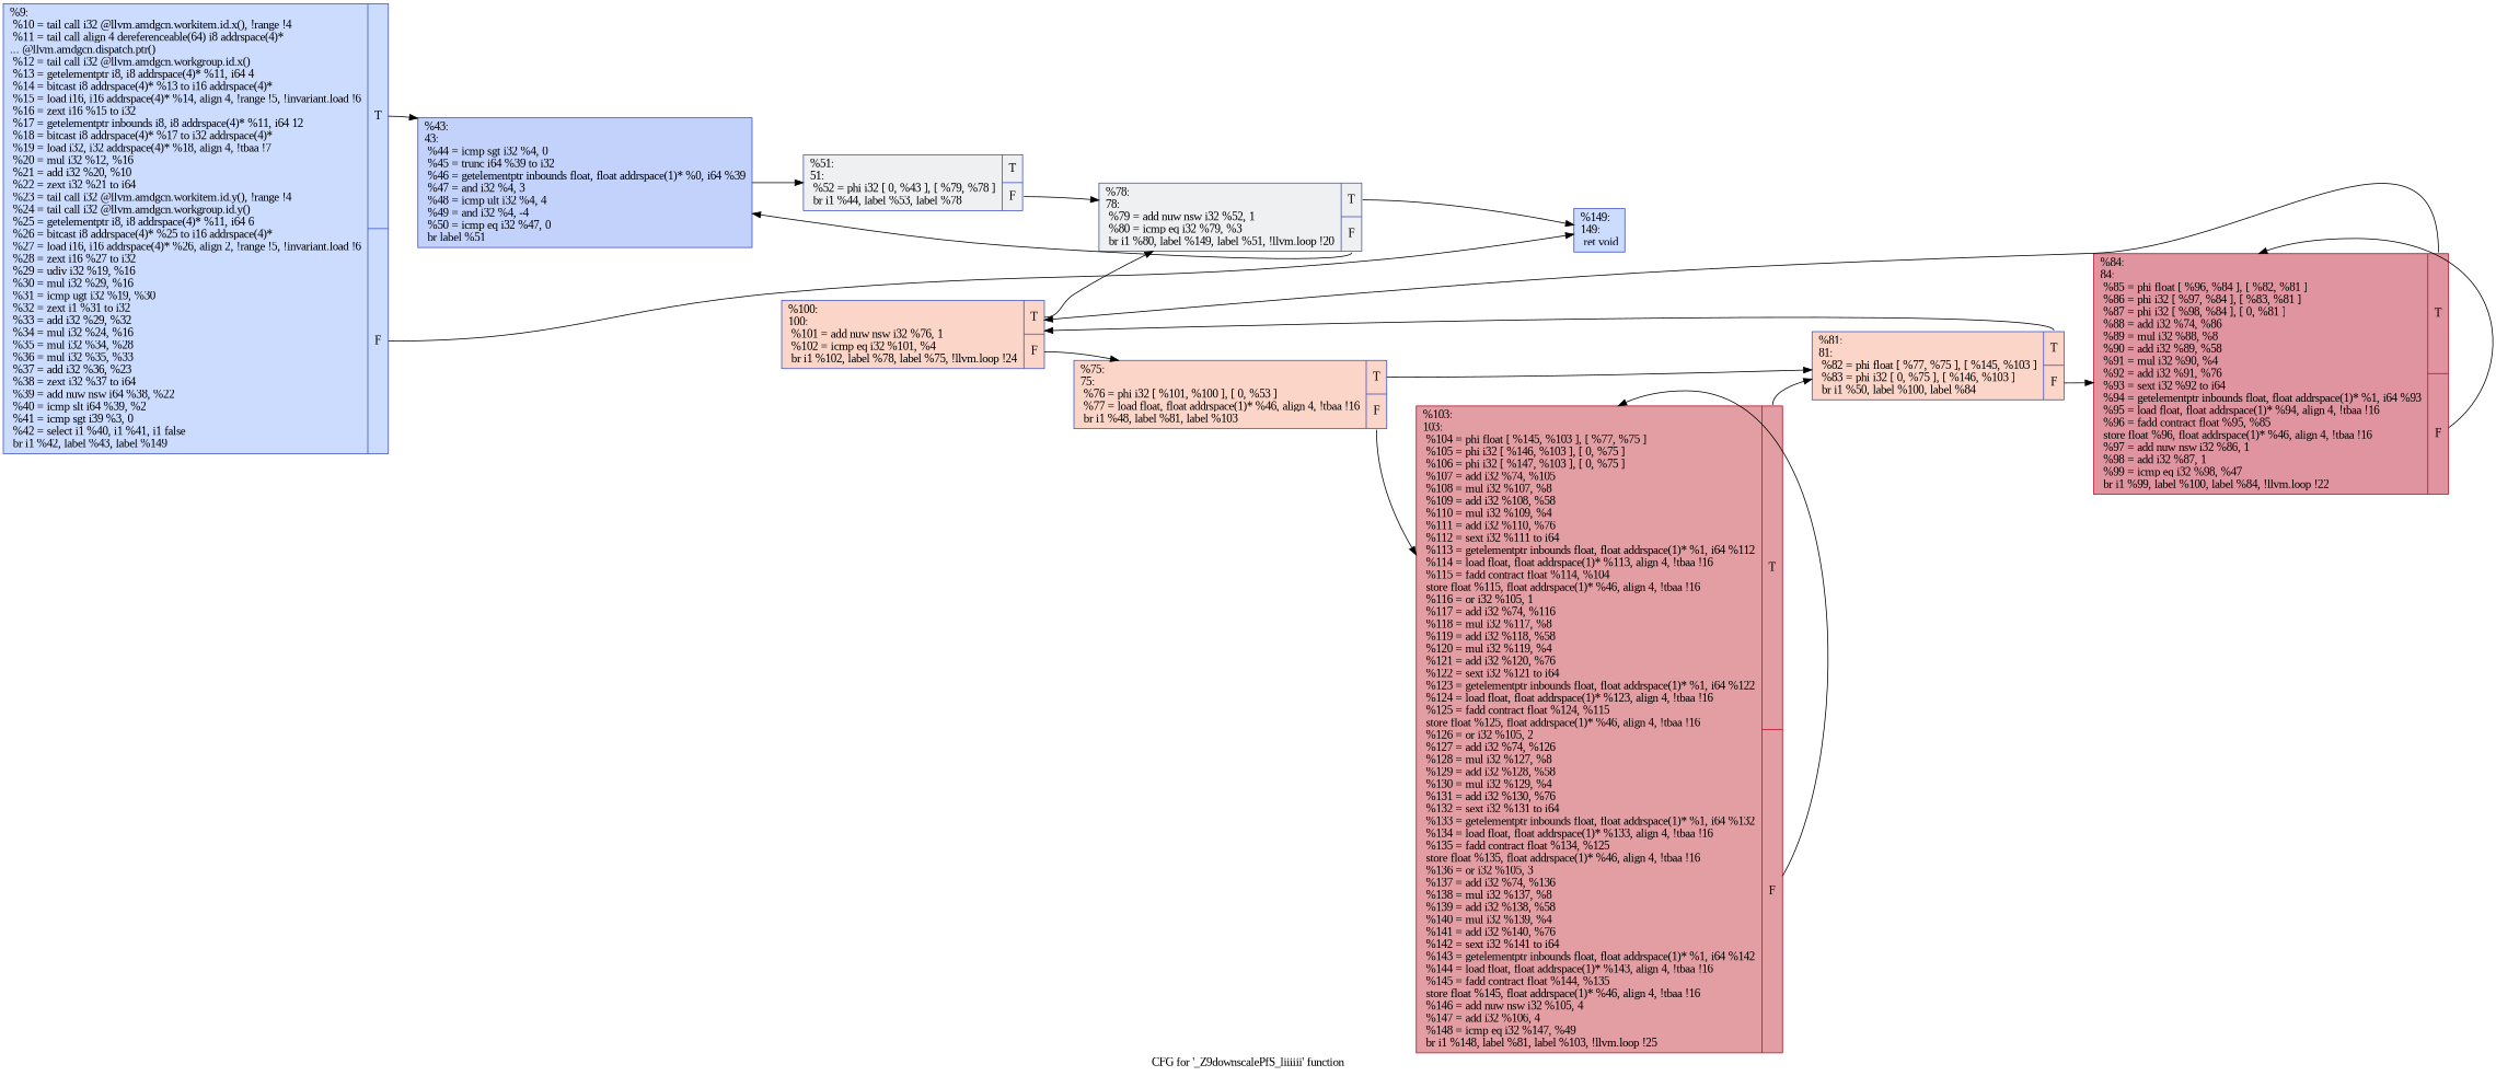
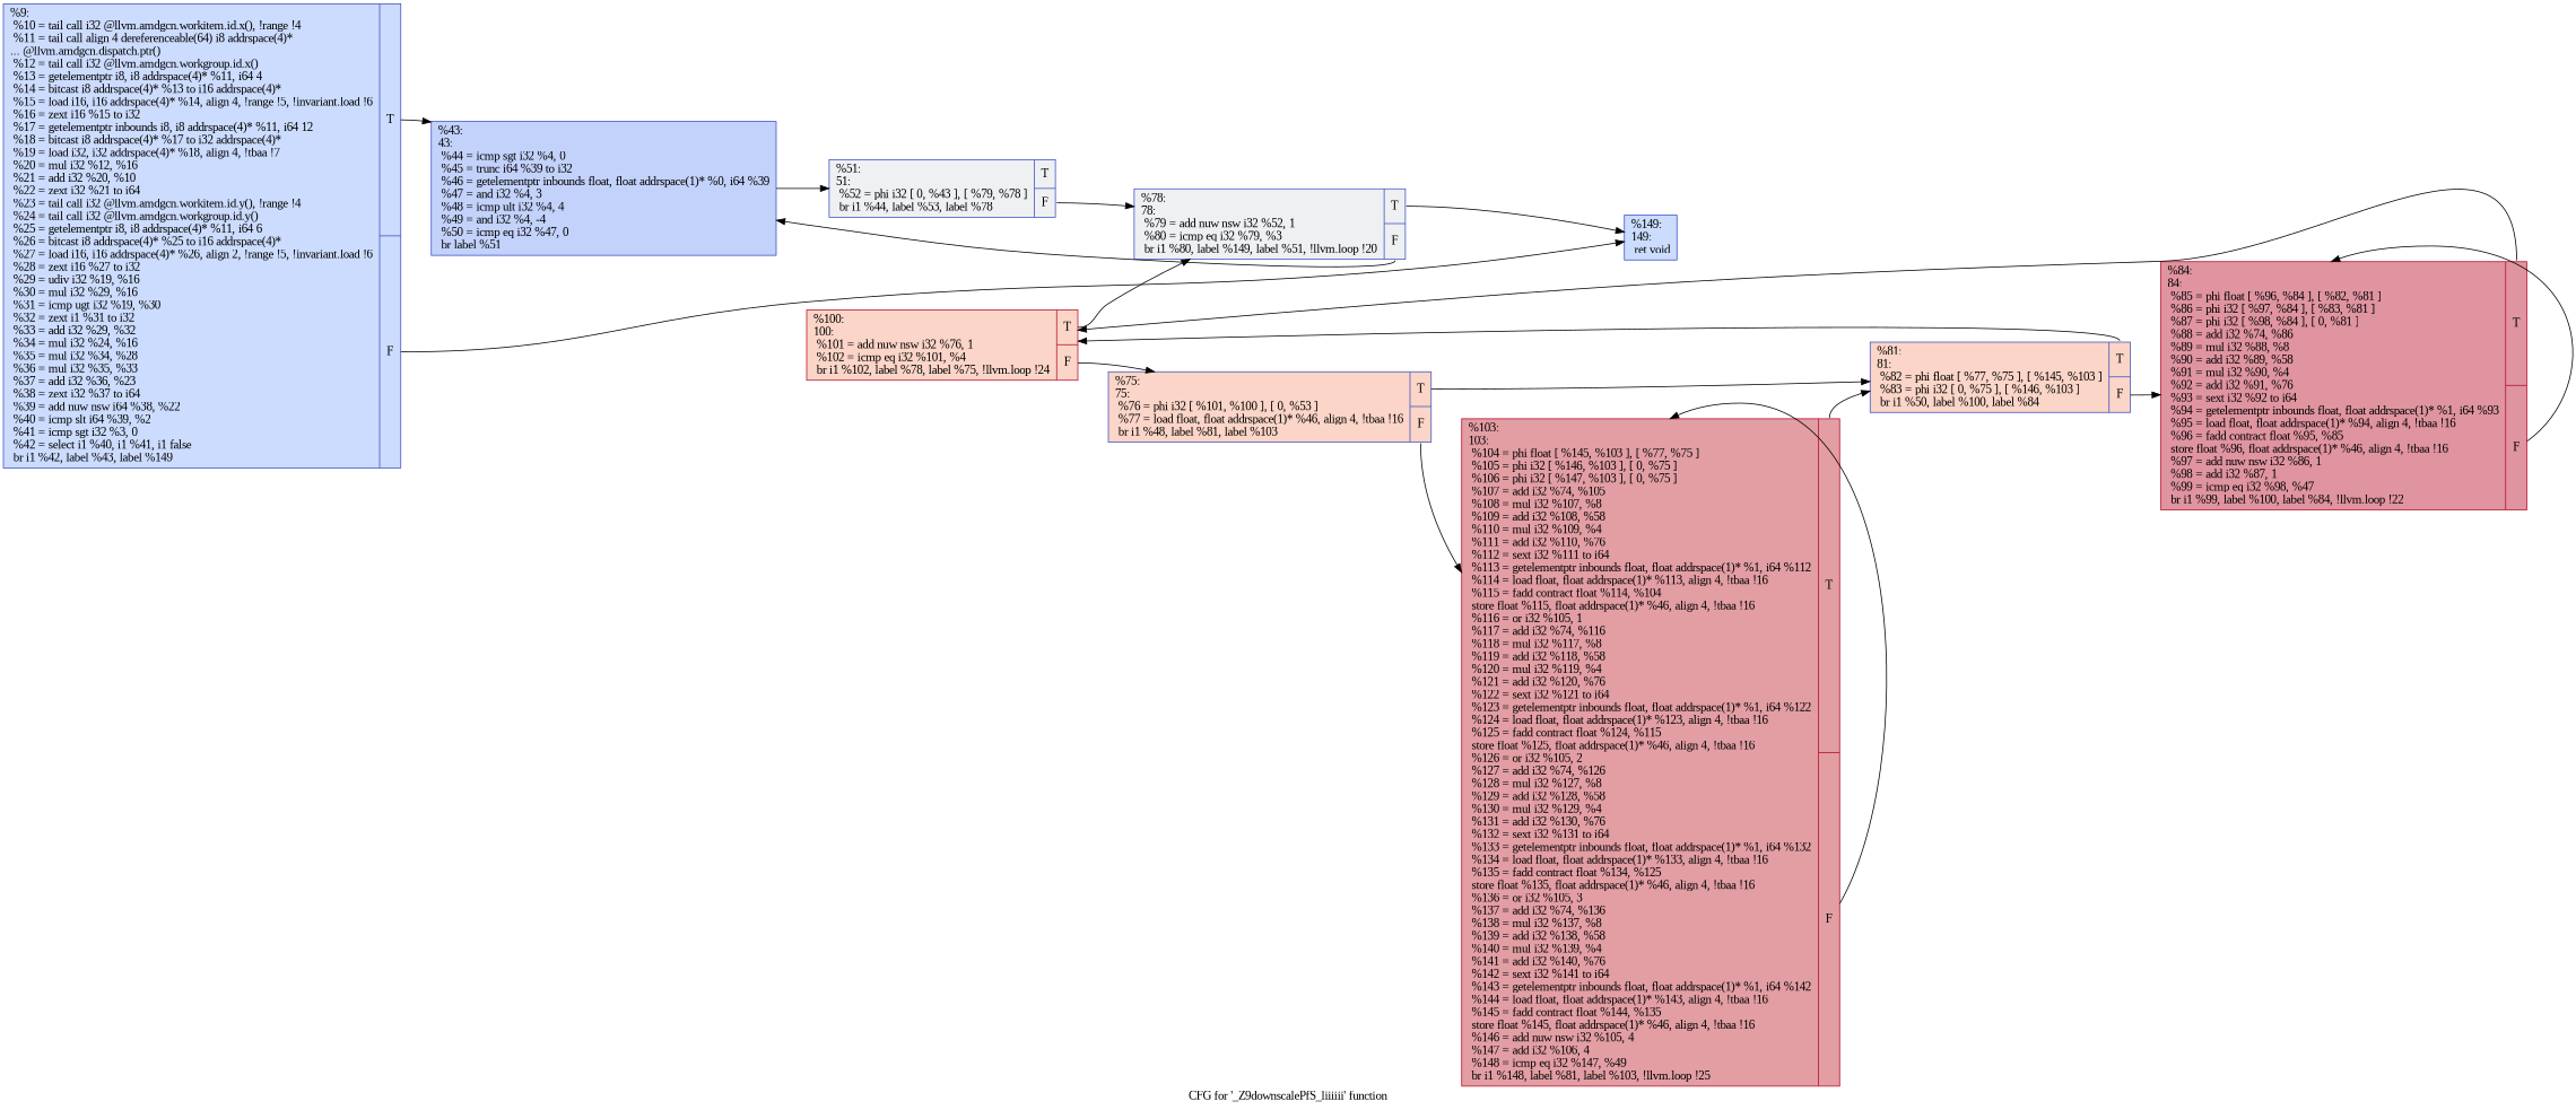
  digraph {
    fontname="Liberation Serif"
    label="CFG for '_Z9downscalePfS_liiiiii' function"
    rankdir=LR
    node [color="#3d50c3ff" fillcolor="#f5a08170" fontname="Liberation Serif" shape=record style=filled]
    edge [fontname="Liberation Serif" tailport=s0]
-   n1 [fillcolor="#8caffe70" label="{%9:\l  %10 = tail call i32 @llvm.amdgcn.workitem.id.x(), !range !4\l  %11 = tail call align 4 dereferenceable(64) i8 addrspace(4)*\l... @llvm.amdgcn.dispatch.ptr()\l  %12 = tail call i32 @llvm.amdgcn.workgroup.id.x()\l  %13 = getelementptr i8, i8 addrspace(4)* %11, i64 4\l  %14 = bitcast i8 addrspace(4)* %13 to i16 addrspace(4)*\l  %15 = load i16, i16 addrspace(4)* %14, align 4, !range !5, !invariant.load !6\l  %16 = zext i16 %15 to i32\l  %17 = getelementptr inbounds i8, i8 addrspace(4)* %11, i64 12\l  %18 = bitcast i8 addrspace(4)* %17 to i32 addrspace(4)*\l  %19 = load i32, i32 addrspace(4)* %18, align 4, !tbaa !7\l  %20 = mul i32 %12, %16\l  %21 = add i32 %20, %10\l  %22 = zext i32 %21 to i64\l  %23 = tail call i32 @llvm.amdgcn.workitem.id.y(), !range !4\l  %24 = tail call i32 @llvm.amdgcn.workgroup.id.y()\l  %25 = getelementptr i8, i8 addrspace(4)* %11, i64 6\l  %26 = bitcast i8 addrspace(4)* %25 to i16 addrspace(4)*\l  %27 = load i16, i16 addrspace(4)* %26, align 2, !range !5, !invariant.load !6\l  %28 = zext i16 %27 to i32\l  %29 = udiv i32 %19, %16\l  %30 = mul i32 %29, %16\l  %31 = icmp ugt i32 %19, %30\l  %32 = zext i1 %31 to i32\l  %33 = add i32 %29, %32\l  %34 = mul i32 %24, %16\l  %35 = mul i32 %34, %28\l  %36 = mul i32 %35, %33\l  %37 = add i32 %36, %23\l  %38 = zext i32 %37 to i64\l  %39 = add nuw nsw i64 %38, %22\l  %40 = icmp slt i64 %39, %2\l  %41 = icmp sgt i39 %3, 0\l  %42 = select i1 %40, i1 %41, i1 false\l  br i1 %42, label %43, label %149\l|{<s0>T|<s1>F}}"]
+   n1 [fillcolor="#8caffe70" label="{%9:\l  %10 = tail call i32 @llvm.amdgcn.workitem.id.x(), !range !4\l  %11 = tail call align 4 dereferenceable(64) i8 addrspace(4)*\l... @llvm.amdgcn.dispatch.ptr()\l  %12 = tail call i32 @llvm.amdgcn.workgroup.id.x()\l  %13 = getelementptr i8, i8 addrspace(4)* %11, i64 4\l  %14 = bitcast i8 addrspace(4)* %13 to i16 addrspace(4)*\l  %15 = load i16, i16 addrspace(4)* %14, align 4, !range !5, !invariant.load !6\l  %16 = zext i16 %15 to i32\l  %17 = getelementptr inbounds i8, i8 addrspace(4)* %11, i64 12\l  %18 = bitcast i8 addrspace(4)* %17 to i32 addrspace(4)*\l  %19 = load i32, i32 addrspace(4)* %18, align 4, !tbaa !7\l  %20 = mul i32 %12, %16\l  %21 = add i32 %20, %10\l  %22 = zext i32 %21 to i64\l  %23 = tail call i32 @llvm.amdgcn.workitem.id.y(), !range !4\l  %24 = tail call i32 @llvm.amdgcn.workgroup.id.y()\l  %25 = getelementptr i8, i8 addrspace(4)* %11, i64 6\l  %26 = bitcast i8 addrspace(4)* %25 to i16 addrspace(4)*\l  %27 = load i16, i16 addrspace(4)* %26, align 2, !range !5, !invariant.load !6\l  %28 = zext i16 %27 to i32\l  %29 = udiv i32 %19, %16\l  %30 = mul i32 %29, %16\l  %31 = icmp ugt i32 %19, %30\l  %32 = zext i1 %31 to i32\l  %33 = add i32 %29, %32\l  %34 = mul i32 %24, %16\l  %35 = mul i32 %34, %28\l  %36 = mul i32 %35, %33\l  %37 = add i32 %36, %23\l  %38 = zext i32 %37 to i64\l  %39 = add nuw nsw i64 %38, %22\l  %40 = icmp slt i64 %39, %2\l  %41 = icmp sgt i32 %3, 0\l  %42 = select i1 %40, i1 %41, i1 false\l  br i1 %42, label %43, label %149\l|{<s0>T|<s1>F}}"]
    n2 [fillcolor="#779af770" label="{%43:\l43:                                               \l  %44 = icmp sgt i32 %4, 0\l  %45 = trunc i64 %39 to i32\l  %46 = getelementptr inbounds float, float addrspace(1)* %0, i64 %39\l  %47 = and i32 %4, 3\l  %48 = icmp ult i32 %4, 4\l  %49 = and i32 %4, -4\l  %50 = icmp eq i32 %47, 0\l  br label %51\l}"]
    n3 [fillcolor="#8caffe70" label="{%149:\l149:                                              \l  ret void\l}"]
    n4 [fillcolor="#d9dce170" label="{%51:\l51:                                               \l  %52 = phi i32 [ 0, %43 ], [ %79, %78 ]\l  br i1 %44, label %53, label %78\l|{<s0>T|<s1>F}}"]
    n5 [fillcolor="#d9dce170" label="{%78:\l78:                                               \l  %79 = add nuw nsw i32 %52, 1\l  %80 = icmp eq i32 %79, %3\l  br i1 %80, label %149, label %51, !llvm.loop !20\l|{<s0>T|<s1>F}}"]
    n6 [label="{%75:\l75:                                               \l  %76 = phi i32 [ %101, %100 ], [ 0, %53 ]\l  %77 = load float, float addrspace(1)* %46, align 4, !tbaa !16\l  br i1 %48, label %81, label %103\l|{<s0>T|<s1>F}}"]
    n7 [label="{%81:\l81:                                               \l  %82 = phi float [ %77, %75 ], [ %145, %103 ]\l  %83 = phi i32 [ 0, %75 ], [ %146, %103 ]\l  br i1 %50, label %100, label %84\l|{<s0>T|<s1>F}}"]
    n8 [color="#b70d28ff" fillcolor="#be242e70" label="{%103:\l103:                                              \l  %104 = phi float [ %145, %103 ], [ %77, %75 ]\l  %105 = phi i32 [ %146, %103 ], [ 0, %75 ]\l  %106 = phi i32 [ %147, %103 ], [ 0, %75 ]\l  %107 = add i32 %74, %105\l  %108 = mul i32 %107, %8\l  %109 = add i32 %108, %58\l  %110 = mul i32 %109, %4\l  %111 = add i32 %110, %76\l  %112 = sext i32 %111 to i64\l  %113 = getelementptr inbounds float, float addrspace(1)* %1, i64 %112\l  %114 = load float, float addrspace(1)* %113, align 4, !tbaa !16\l  %115 = fadd contract float %114, %104\l  store float %115, float addrspace(1)* %46, align 4, !tbaa !16\l  %116 = or i32 %105, 1\l  %117 = add i32 %74, %116\l  %118 = mul i32 %117, %8\l  %119 = add i32 %118, %58\l  %120 = mul i32 %119, %4\l  %121 = add i32 %120, %76\l  %122 = sext i32 %121 to i64\l  %123 = getelementptr inbounds float, float addrspace(1)* %1, i64 %122\l  %124 = load float, float addrspace(1)* %123, align 4, !tbaa !16\l  %125 = fadd contract float %124, %115\l  store float %125, float addrspace(1)* %46, align 4, !tbaa !16\l  %126 = or i32 %105, 2\l  %127 = add i32 %74, %126\l  %128 = mul i32 %127, %8\l  %129 = add i32 %128, %58\l  %130 = mul i32 %129, %4\l  %131 = add i32 %130, %76\l  %132 = sext i32 %131 to i64\l  %133 = getelementptr inbounds float, float addrspace(1)* %1, i64 %132\l  %134 = load float, float addrspace(1)* %133, align 4, !tbaa !16\l  %135 = fadd contract float %134, %125\l  store float %135, float addrspace(1)* %46, align 4, !tbaa !16\l  %136 = or i32 %105, 3\l  %137 = add i32 %74, %136\l  %138 = mul i32 %137, %8\l  %139 = add i32 %138, %58\l  %140 = mul i32 %139, %4\l  %141 = add i32 %140, %76\l  %142 = sext i32 %141 to i64\l  %143 = getelementptr inbounds float, float addrspace(1)* %1, i64 %142\l  %144 = load float, float addrspace(1)* %143, align 4, !tbaa !16\l  %145 = fadd contract float %144, %135\l  store float %145, float addrspace(1)* %46, align 4, !tbaa !16\l  %146 = add nuw nsw i32 %105, 4\l  %147 = add i32 %106, 4\l  %148 = icmp eq i32 %147, %49\l  br i1 %148, label %81, label %103, !llvm.loop !25\l|{<s0>T|<s1>F}}"]
-   n9 [label="{%100:\l100:                                              \l  %101 = add nuw nsw i32 %76, 1\l  %102 = icmp eq i32 %101, %4\l  br i1 %102, label %78, label %75, !llvm.loop !24\l|{<s0>T|<s1>F}}"]
+   n9 [color="#b70d28ff" label="{%100:\l100:                                              \l  %101 = add nuw nsw i32 %76, 1\l  %102 = icmp eq i32 %101, %4\l  br i1 %102, label %78, label %75, !llvm.loop !24\l|{<s0>T|<s1>F}}"]
    n10 [color="#b70d28ff" fillcolor="#b70d2870" label="{%84:\l84:                                               \l  %85 = phi float [ %96, %84 ], [ %82, %81 ]\l  %86 = phi i32 [ %97, %84 ], [ %83, %81 ]\l  %87 = phi i32 [ %98, %84 ], [ 0, %81 ]\l  %88 = add i32 %74, %86\l  %89 = mul i32 %88, %8\l  %90 = add i32 %89, %58\l  %91 = mul i32 %90, %4\l  %92 = add i32 %91, %76\l  %93 = sext i32 %92 to i64\l  %94 = getelementptr inbounds float, float addrspace(1)* %1, i64 %93\l  %95 = load float, float addrspace(1)* %94, align 4, !tbaa !16\l  %96 = fadd contract float %95, %85\l  store float %96, float addrspace(1)* %46, align 4, !tbaa !16\l  %97 = add nuw nsw i32 %86, 1\l  %98 = add i32 %87, 1\l  %99 = icmp eq i32 %98, %47\l  br i1 %99, label %100, label %84, !llvm.loop !22\l|{<s0>T|<s1>F}}"]
    n1 -> n2
    n1 -> n3 [tailport=s1]
    n2 -> n4
    n4 -> n5 [tailport=s1]
    n5 -> n2 [tailport=s1]
    n5 -> n3
    n6 -> n7
    n6 -> n8 [tailport=s1]
    n7 -> n9
    n7 -> n10 [tailport=s1]
    n8 -> n7
    n8 -> n8 [tailport=s1]
    n9 -> n5
    n9 -> n6 [tailport=s1]
    n10 -> n9
    n10 -> n10 [tailport=s1]
  }
